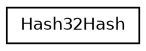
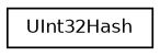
  digraph {
    rankdir=LR
-   n1 [color=black fillcolor=white fontname=Helvetica fontsize=10 height=0.2 label=Hash32Hash shape=record style=filled width=0.4]
+   n1 [color=black fillcolor=white fontname=Helvetica fontsize=10 height=0.2 label=UInt32Hash shape=record style=filled width=0.4]
  }
